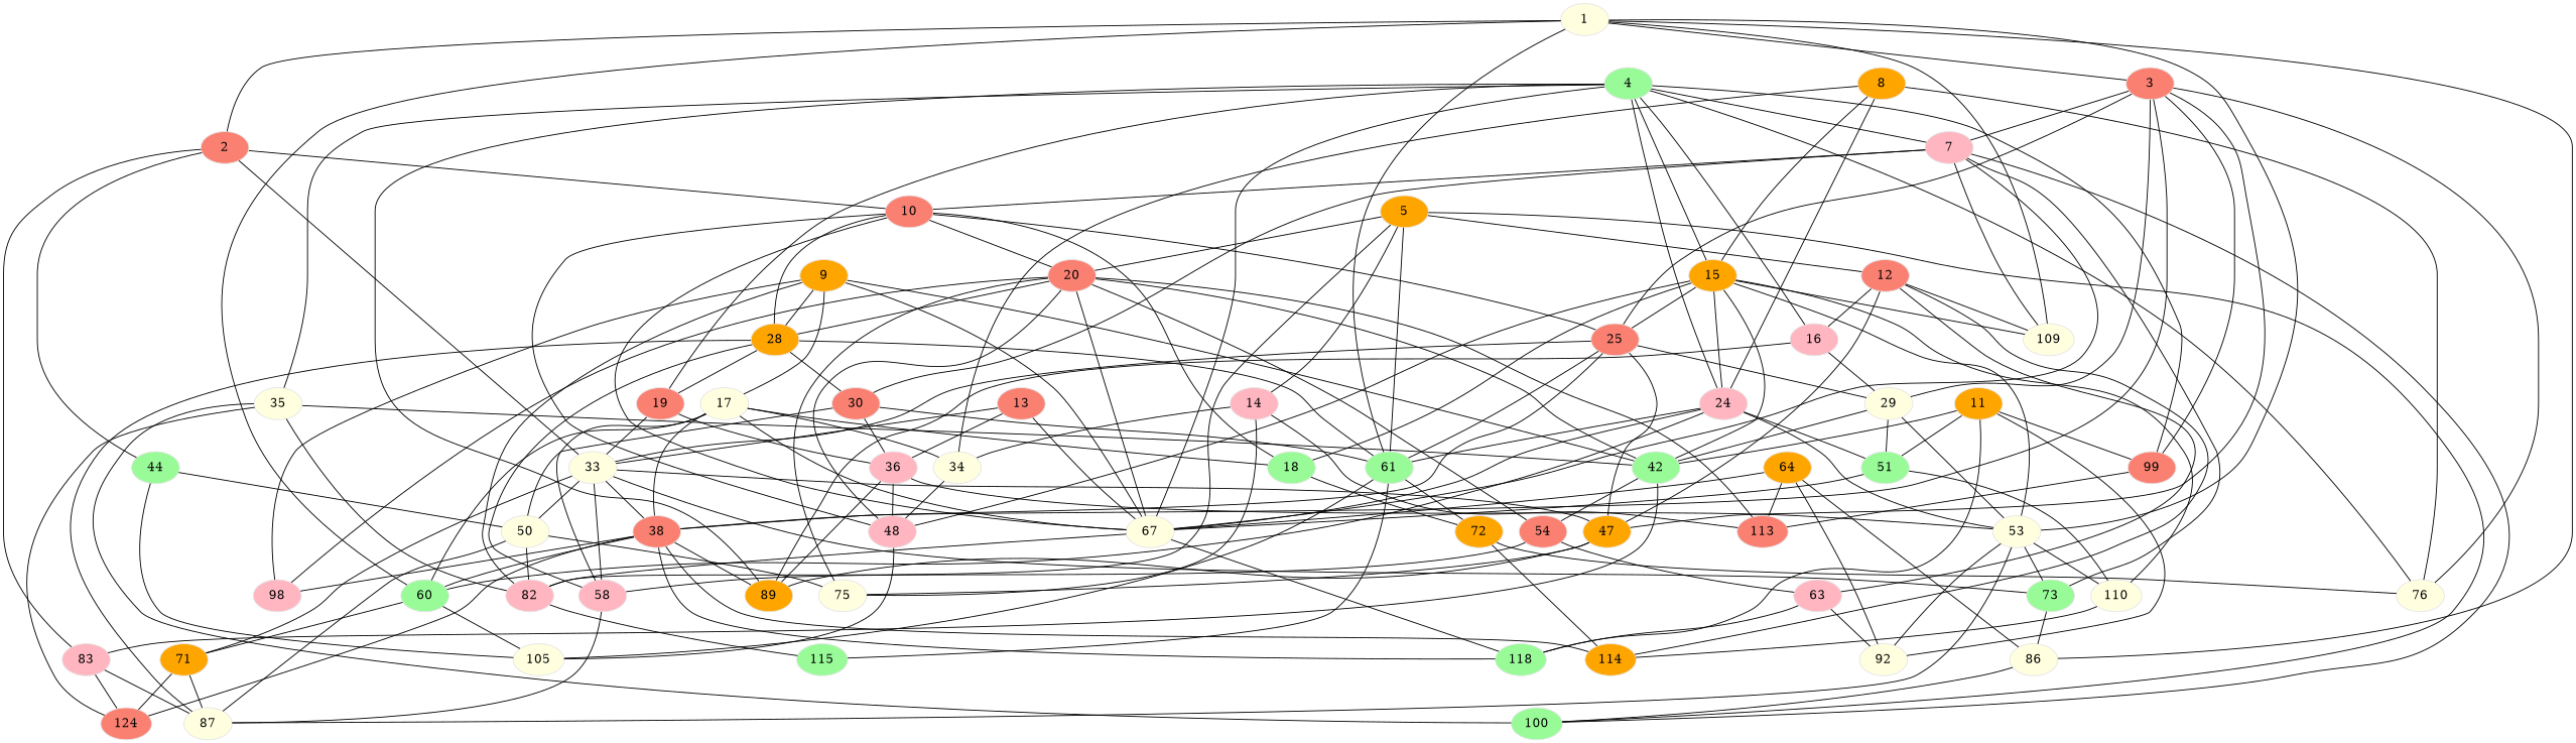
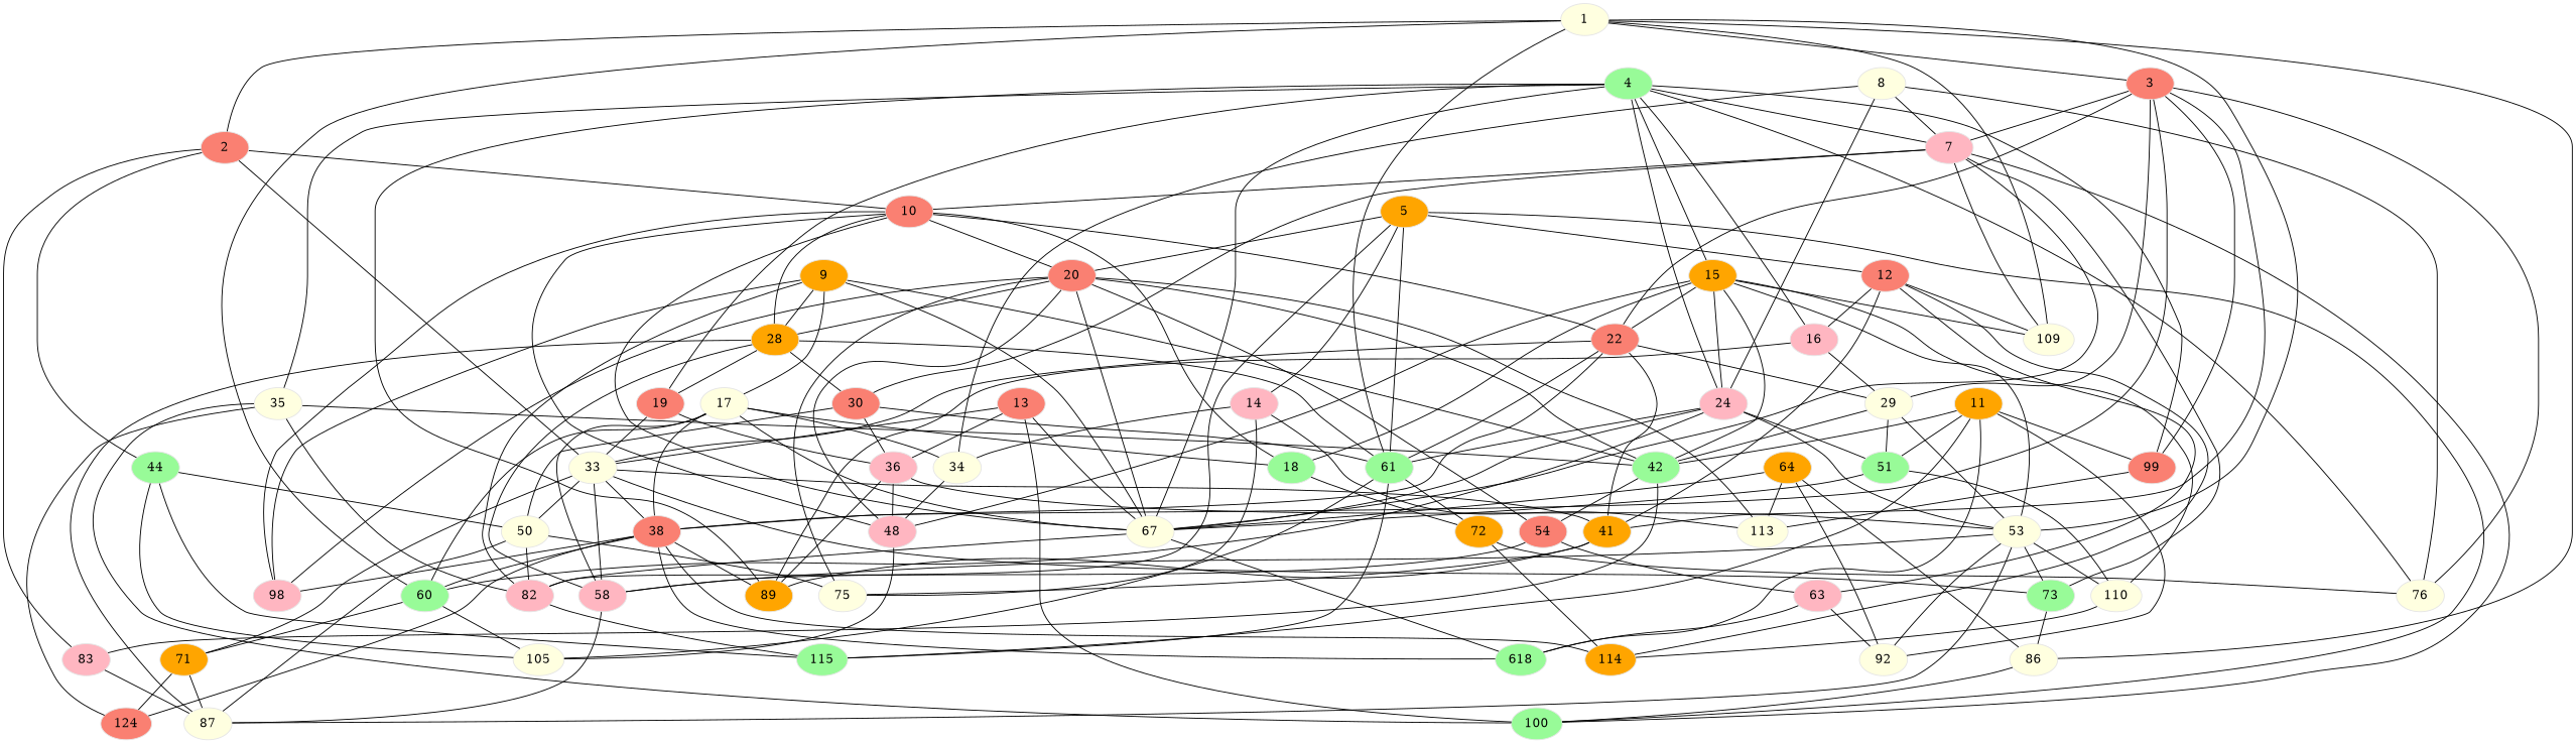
  graph {
    node [color=gray90 fillcolor=lightyellow style=filled]
    1 [super="+6+40"]
    2 [fillcolor=salmon super="+111"]
    3 [fillcolor=salmon super="+21+66"]
    53 [super="+80+95"]
    60 [fillcolor=palegreen super="+108"]
    61 [fillcolor=palegreen super="+96+69"]
    86
    109
    10 [fillcolor=salmon super="+22+26+131"]
    33 [super="+47+79"]
    44 [fillcolor=palegreen]
    83 [fillcolor=lightpink]
    7 [fillcolor=lightpink super="+102+68"]
-   25 [fillcolor=salmon super="+116+107"]
+   25 [fillcolor=salmon super="+116+107" label=22]
    29 [super="+104"]
    38 [fillcolor=salmon super="+56+57"]
-   41 [fillcolor=orange super="+84" label=47]
+   41 [fillcolor=orange super="+84"]
    76
    99 [fillcolor=salmon]
    73 [fillcolor=palegreen]
    92
    110
    58 [fillcolor=lightpink super="+97"]
    87 [super="+130"]
    71 [fillcolor=orange]
    105
    115 [fillcolor=palegreen]
    72 [fillcolor=orange]
    100 [fillcolor=palegreen super="+101"]
    67 [super="+127+93+70"]
    20 [fillcolor=salmon super="+49+106+59"]
    28 [fillcolor=orange super="+45+32"]
    98 [fillcolor=lightpink]
    18 [fillcolor=palegreen]
    48 [fillcolor=lightpink super="+88"]
    50 [super="+65"]
    124 [fillcolor=salmon]
    30 [fillcolor=salmon super="+55"]
    42 [fillcolor=palegreen super="+128+81"]
    51 [fillcolor=palegreen super="+62"]
    89 [fillcolor=orange super="+90"]
-   118 [fillcolor=palegreen]
+   118 [fillcolor=palegreen label=618]
    114 [fillcolor=orange]
    75
-   113 [fillcolor=salmon]
+   113
    4 [fillcolor=palegreen super="+91+39+125"]
    15 [fillcolor=orange super="+133+31"]
    16 [fillcolor=lightpink]
    19 [fillcolor=salmon]
    24 [fillcolor=lightpink super="+27+103"]
    35 [super="+52"]
    36 [fillcolor=lightpink super="+85"]
    82 [fillcolor=lightpink super="+94"]
    5 [fillcolor=orange super="+74"]
    12 [fillcolor=salmon super="+78"]
    14 [fillcolor=lightpink]
    63 [fillcolor=lightpink]
    34
    54 [fillcolor=salmon]
-   8 [fillcolor=orange]
+   8
    9 [fillcolor=orange super="+126+37"]
    17 [super="+129+23"]
    11 [fillcolor=orange super="+43"]
    13 [fillcolor=salmon]
    64 [fillcolor=orange]
    1 -- 2 [weight=2]
    1 -- 3
    1 -- 53
    1 -- 60
    1 -- 61
    1 -- 86
    1 -- 109
    2 -- 10
    2 -- 33
    2 -- 44
    2 -- 83
    3 -- 7
    3 -- 25
    3 -- 29
    3 -- 38
    3 -- 41
    3 -- 76
    3 -- 99
    53 -- 73
    53 -- 92
    53 -- 110
+   53 -- 58
    53 -- 87
    60 -- 71
    60 -- 105
    61 -- 105
    61 -- 115
    61 -- 72
    86 -- 100
    10 -- 25 [weight=2]
    10 -- 67
    10 -- 20
    10 -- 28
+   10 -- 98
    10 -- 18
    10 -- 48
    33 -- 38
    33 -- 41
    33 -- 73
    33 -- 58
    33 -- 71
    33 -- 50
    44 -- 105
+   44 -- 115
    44 -- 50
    83 -- 87
-   83 -- 124
    7 -- 109
    7 -- 10
    7 -- 73
    7 -- 100
    7 -- 67
    7 -- 30
    25 -- 61
    25 -- 33
    25 -- 29
    25 -- 38
    25 -- 41 [weight=2]
    29 -- 53
    29 -- 42
    29 -- 51
    38 -- 60
    38 -- 98
    38 -- 124
    38 -- 89
    38 -- 118
    38 -- 114
    41 -- 89 [weight=2]
    41 -- 75
    99 -- 113
    73 -- 86
    110 -- 114
    58 -- 87
    71 -- 87
    71 -- 124
    72 -- 76
    72 -- 114
    67 -- 118
    67 -- 82
    20 -- 67
    20 -- 28
    20 -- 98
    20 -- 48
    20 -- 42
    20 -- 75
    20 -- 113
    20 -- 54
    28 -- 61
    28 -- 58
    28 -- 87
    28 -- 30
    28 -- 19
    18 -- 72
    48 -- 105
    50 -- 87
    50 -- 75
    50 -- 82
    30 -- 61 [weight=2]
    30 -- 50
    30 -- 36
    42 -- 83
    42 -- 54
    51 -- 110
    51 -- 67
    4 -- 7
    4 -- 76
    4 -- 99
    4 -- 67
    4 -- 89
    4 -- 15
    4 -- 16
    4 -- 19
    4 -- 24
    4 -- 35
    15 -- 53
    15 -- 109
    15 -- 25
    15 -- 110
    15 -- 18
    15 -- 48
    15 -- 42
    15 -- 24
    16 -- 29
    16 -- 89
    19 -- 33
    19 -- 36
    24 -- 53
    24 -- 60
    24 -- 61
    24 -- 67
    24 -- 51
    35 -- 100 [weight=2]
    35 -- 124
    35 -- 42
    35 -- 82
    36 -- 53
    36 -- 48
    36 -- 89
    82 -- 115
    5 -- 61
    5 -- 100
    5 -- 20
    5 -- 82
    5 -- 12
    5 -- 14
    12 -- 109
    12 -- 41
    12 -- 114
    12 -- 16
    12 -- 63
    14 -- 75
    14 -- 113
    14 -- 34
    63 -- 92
    63 -- 118
    34 -- 48
    54 -- 58
    54 -- 63
    8 -- 76
-   8 -- 15
+   8 -- 7
    8 -- 24
    8 -- 34
    9 -- 67
    9 -- 28 [weight=2]
    9 -- 98
    9 -- 42
    9 -- 82
    9 -- 17
    17 -- 60
    17 -- 38
    17 -- 58
    17 -- 67
    17 -- 18
    17 -- 34
    11 -- 99
    11 -- 92
+   11 -- 115
    11 -- 42
    11 -- 51
    11 -- 118
    13 -- 33
+   13 -- 100
    13 -- 67
    13 -- 36
    64 -- 86
    64 -- 92
    64 -- 67
    64 -- 113
  }
